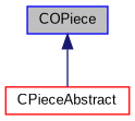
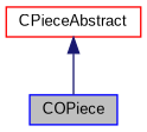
  digraph {
    fontname="Liberation Sans"
    node [fontname="Liberation Sans" fontsize=10 shape=record style=filled]
    n1 [color=blue fillcolor=grey75 fontcolor=black height=0.2 label=COPiece width=0.4]
    n2 [color=red fillcolor=white height=0.2 label=CPieceAbstract width=0.4]
-   n1 -> n2 [color=midnightblue dir=back fontname="Liberation Sans" fontsize=10 labelfontname=Helvetica labelfontsize=10 style=solid]
+   n2 -> n1 [color=midnightblue dir=back fontname="Liberation Sans" fontsize=10 labelfontname=Helvetica labelfontsize=10 style=solid]
  }
